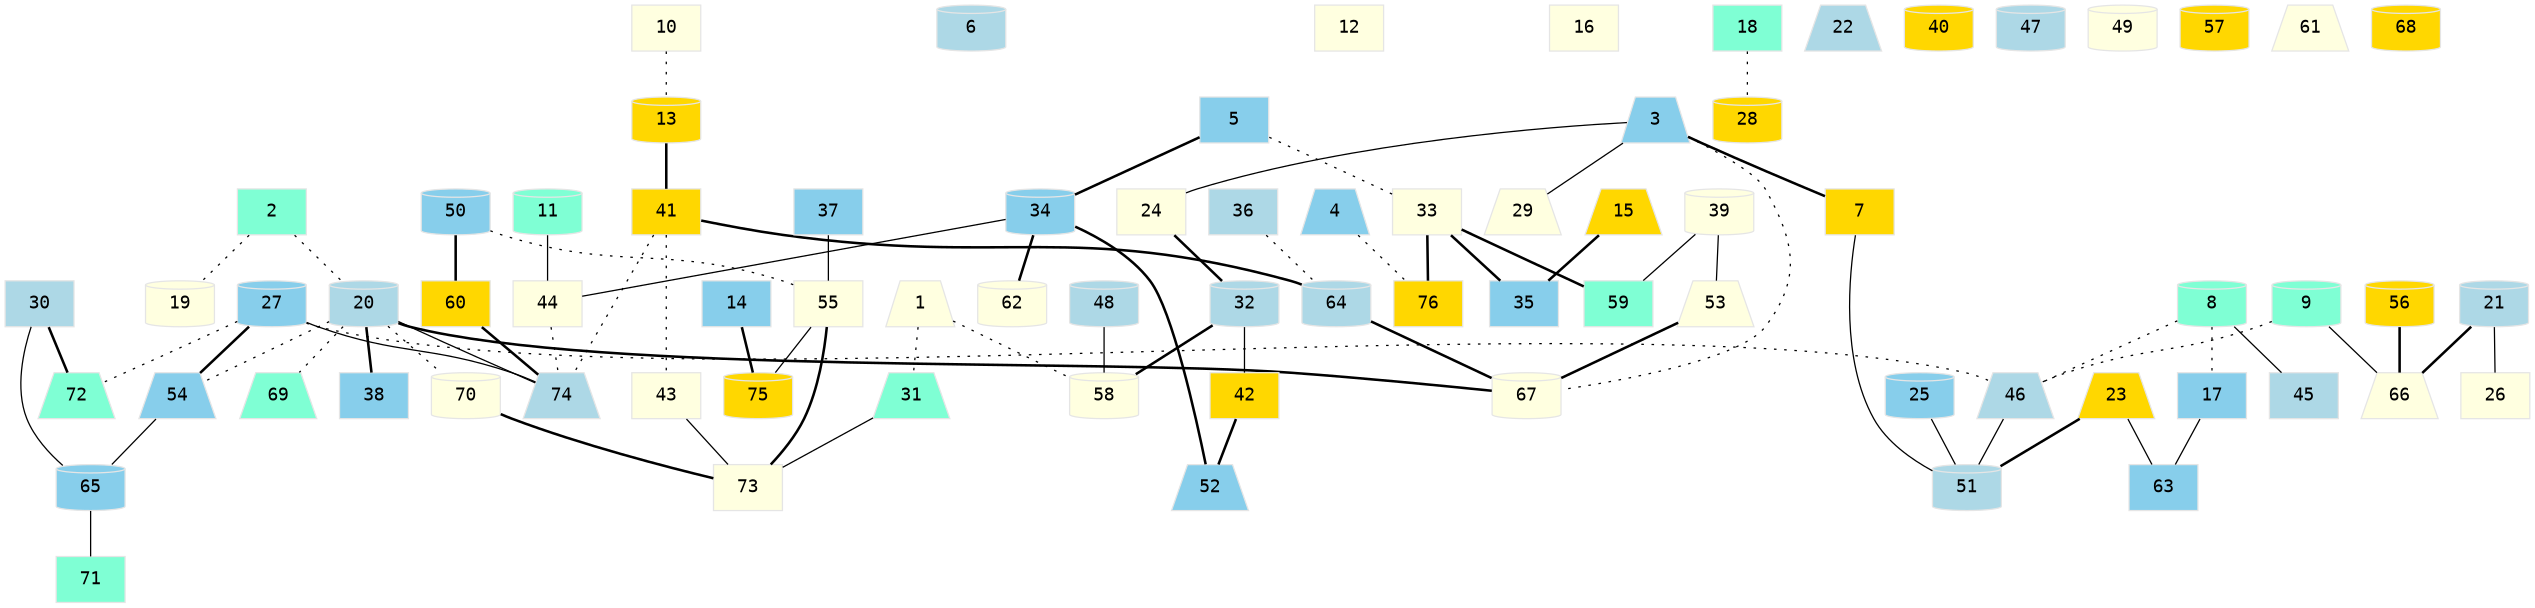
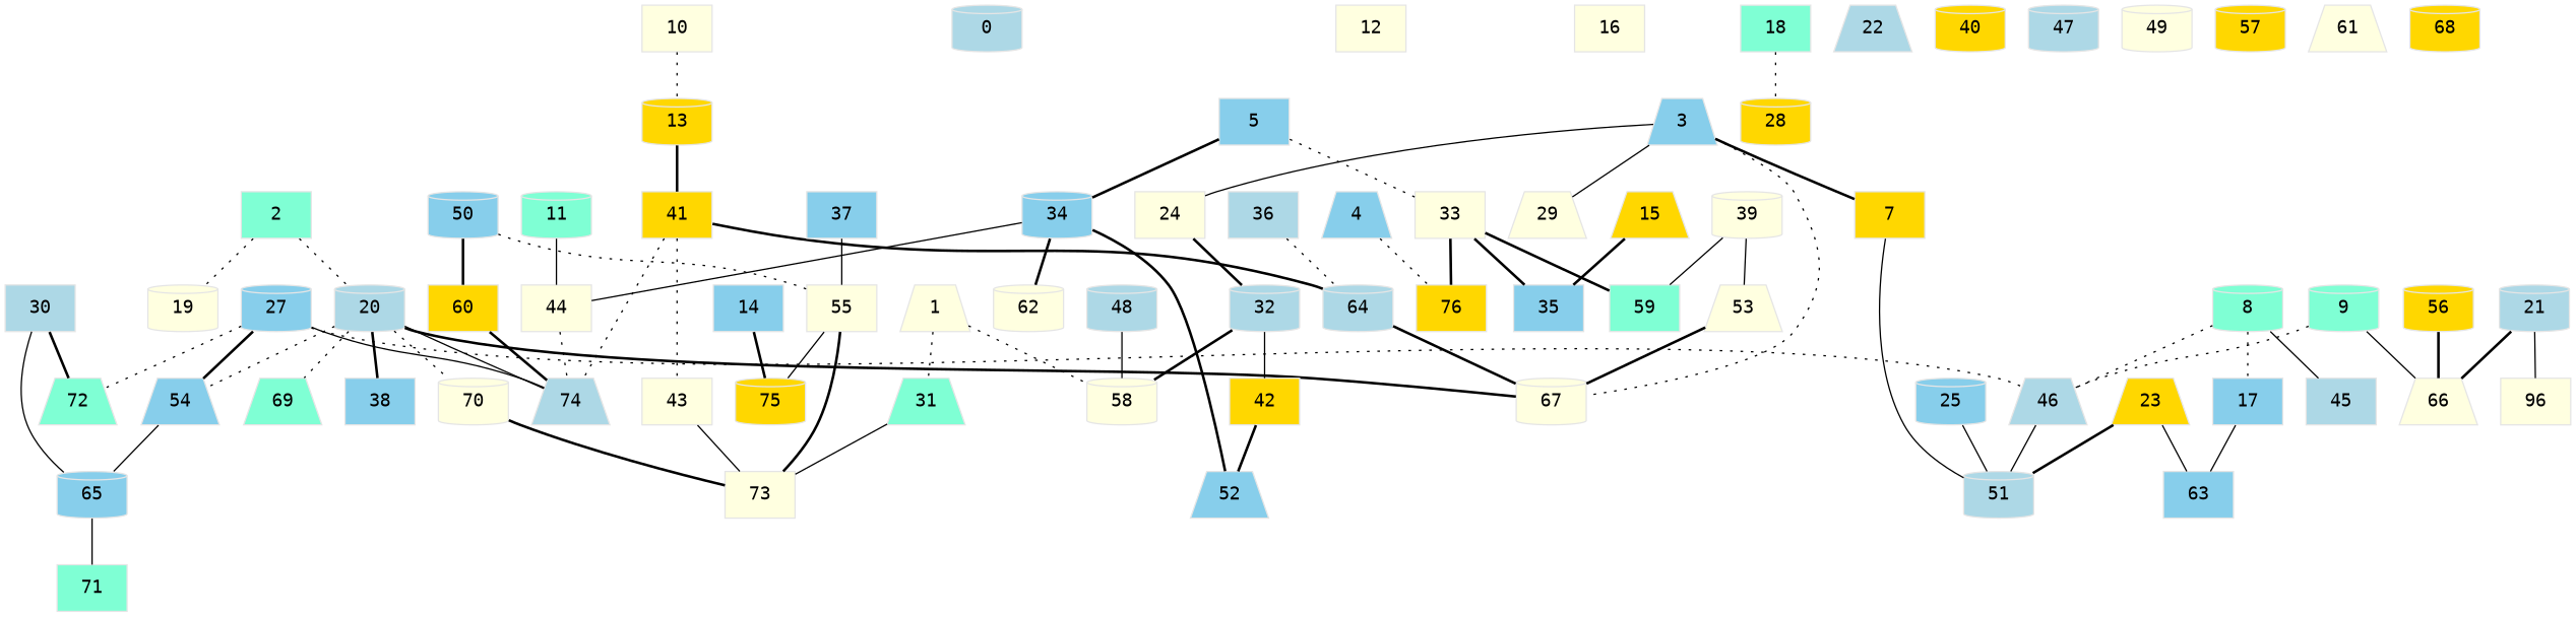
  graph {
    fontname="DejaVu Sans Mono"
    node [color=gray90 fillcolor=lightyellow fontname="DejaVu Sans Mono" shape=cylinder style=filled]
    edge [fontname="DejaVu Sans Mono" style=bold]
    1 [shape=trapezium]
    31 [fillcolor=aquamarine shape=trapezium]
    58
    73 [shape=box]
    2 [fillcolor=aquamarine shape=box]
    19
    20 [fillcolor=lightblue]
    54 [fillcolor=skyblue shape=trapezium]
    67
    38 [fillcolor=skyblue shape=box]
    69 [fillcolor=aquamarine shape=trapezium]
    70
    74 [fillcolor=lightblue shape=trapezium]
    65 [fillcolor=skyblue]
    3 [fillcolor=skyblue shape=trapezium]
    7 [fillcolor=gold shape=box]
    24 [shape=box]
    29 [shape=trapezium]
    51 [fillcolor=lightblue]
    32 [fillcolor=lightblue]
    4 [fillcolor=skyblue shape=trapezium]
    76 [fillcolor=gold shape=box]
    5 [fillcolor=skyblue shape=box]
    33 [shape=box]
    34 [fillcolor=skyblue]
    35 [fillcolor=skyblue shape=box]
    59 [fillcolor=aquamarine shape=box]
    44 [shape=box]
    52 [fillcolor=skyblue shape=trapezium]
    62
-   6 [fillcolor=lightblue]
+   6 [fillcolor=lightblue label=0]
    8 [fillcolor=aquamarine]
    17 [fillcolor=skyblue shape=box]
    45 [fillcolor=lightblue shape=box]
    46 [fillcolor=lightblue shape=trapezium]
    63 [fillcolor=skyblue shape=box]
    9 [fillcolor=aquamarine]
    66 [shape=trapezium]
    10 [shape=box]
    13 [fillcolor=gold]
    41 [fillcolor=gold shape=box]
    11 [fillcolor=aquamarine]
    12 [shape=box]
    64 [fillcolor=lightblue]
    43 [shape=box]
    14 [fillcolor=skyblue shape=box]
    75 [fillcolor=gold]
    15 [fillcolor=gold shape=trapezium]
    16 [shape=box]
    18 [fillcolor=aquamarine shape=box]
    28 [fillcolor=gold]
    21 [fillcolor=lightblue]
-   26 [shape=box]
+   26 [shape=box label=96]
    22 [fillcolor=lightblue shape=trapezium]
    23 [fillcolor=gold shape=trapezium]
    42 [fillcolor=gold shape=box]
    25 [fillcolor=skyblue]
    27 [fillcolor=skyblue]
    72 [fillcolor=aquamarine shape=trapezium]
    30 [fillcolor=lightblue shape=box]
    71 [fillcolor=aquamarine shape=box]
    36 [fillcolor=lightblue shape=box]
    37 [fillcolor=skyblue shape=box]
    55 [shape=box]
    39
    53 [shape=trapezium]
    40 [fillcolor=gold]
    47 [fillcolor=lightblue]
    48 [fillcolor=lightblue]
    49
    50 [fillcolor=skyblue]
    60 [fillcolor=gold shape=box]
    56 [fillcolor=gold]
    57 [fillcolor=gold]
    61 [shape=trapezium]
    68 [fillcolor=gold]
    1 -- 31 [style=dotted]
    1 -- 58 [style=dotted]
    31 -- 73 [style=solid]
    2 -- 19 [style=dotted]
    2 -- 20 [style=dotted]
    20 -- 54 [style=dotted]
    20 -- 67
    20 -- 38
    20 -- 69 [style=dotted]
    20 -- 70 [style=dotted]
    20 -- 74 [style=solid]
    54 -- 65 [style=solid]
    70 -- 73
    65 -- 71 [style=solid]
    3 -- 67 [style=dotted]
    3 -- 7
    3 -- 24 [style=solid]
    3 -- 29 [style=solid]
    7 -- 51 [style=solid]
    24 -- 32
    32 -- 58
    32 -- 42 [style=solid]
    4 -- 76 [style=dotted]
    5 -- 33 [style=dotted]
    5 -- 34
    33 -- 76
    33 -- 35
    33 -- 59
    34 -- 44 [style=solid]
    34 -- 52
    34 -- 62
    44 -- 74 [style=dotted]
    8 -- 17 [style=dotted]
    8 -- 45 [style=solid]
    8 -- 46 [style=dotted]
    17 -- 63 [style=solid]
    46 -- 51 [style=solid]
    9 -- 46 [style=dotted]
    9 -- 66 [style=solid]
    10 -- 13 [style=dotted]
    13 -- 41
    41 -- 74 [style=dotted]
    41 -- 64
    41 -- 43 [style=dotted]
    11 -- 44 [style=solid]
    64 -- 67
    43 -- 73 [style=solid]
    14 -- 75
    15 -- 35
    18 -- 28 [style=dotted]
    21 -- 66
    21 -- 26 [style=solid]
    23 -- 51
    23 -- 63 [style=solid]
    42 -- 52
    25 -- 51 [style=solid]
    27 -- 54
    27 -- 74 [style=solid]
    27 -- 46 [style=dotted]
    27 -- 72 [style=dotted]
    30 -- 65 [style=solid]
    30 -- 72
    36 -- 64 [style=dotted]
    37 -- 55 [style=solid]
    55 -- 73
    55 -- 75 [style=solid]
    39 -- 59 [style=solid]
    39 -- 53 [style=solid]
    53 -- 67
    48 -- 58 [style=solid]
    50 -- 55 [style=dotted]
    50 -- 60
    60 -- 74
    56 -- 66
  }
